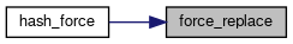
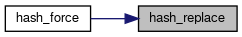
  digraph {
    rankdir=RL
    node [color=black fontname=FreeSans fontsize=10 shape=record]
-   n1 [fillcolor=grey75 fontcolor=black height=0.2 label=force_replace style=filled width=0.4]
+   n1 [fillcolor=grey75 fontcolor=black height=0.2 label=hash_replace style=filled width=0.4]
    n2 [height=0.2 label=hash_force width=0.4]
    n1 -> n2 [color=midnightblue dir=back fontname=FreeSans fontsize=10 labelfontname=FreeSans labelfontsize=10 style=solid]
  }
